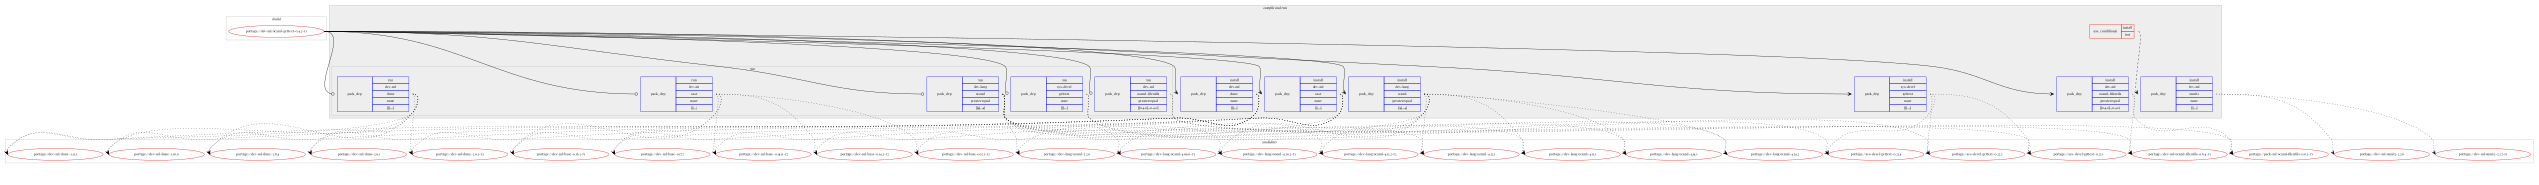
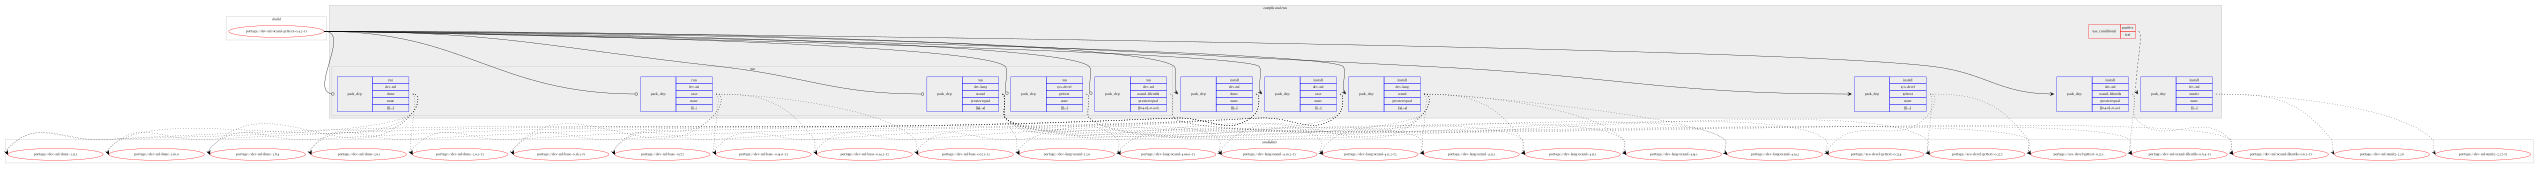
  digraph {
    compound=true
    concentrate=true
    fontname="Playfair Display"
    fontsize=10
    newrank=true
    rankdir=TB
    ranksep=1.5
    node [color=red fontname="Playfair Display" fontsize=10]
    edge [arrowhead=vee fontname="Playfair Display" headport=w style=dotted tailport=e weight=100]
    n1 [label="portage://dev-ml/ocaml-gettext-0.4.2-r1" width=4]
    n2 [color=blue label=<<TABLE BORDER="0" CELLBORDER="1" CELLSPACING="0" CELLPADDING="4" WIDTH="220"><TR><TD ROWSPAN="6" CELLPADDING="30">pack_dep</TD></TR><TR><TD WIDTH="110">install</TD></TR><TR><TD>dev-ml</TD></TR><TR><TD>ounit2</TD></TR><TR><TD>none</TD></TR><TR><TD>[[],,,,]</TD></TR></TABLE>> shape=none]
-   n3 [label=<<TABLE BORDER="0" CELLBORDER="1" CELLSPACING="0" CELLPADDING="4"><TR><TD ROWSPAN="3" CELLPADDING="10">use_conditional</TD></TR><TR><TD>install</TD></TR><TR><TD>test</TD></TR></TABLE>> shape=none]
+   n3 [label=<<TABLE BORDER="0" CELLBORDER="1" CELLSPACING="0" CELLPADDING="4"><TR><TD ROWSPAN="3" CELLPADDING="10">use_conditional</TD></TR><TR><TD>positive</TD></TR><TR><TD>test</TD></TR></TABLE>> shape=none]
    n4 [color=blue label=<<TABLE BORDER="0" CELLBORDER="1" CELLSPACING="0" CELLPADDING="4" WIDTH="220"><TR><TD ROWSPAN="6" CELLPADDING="30">pack_dep</TD></TR><TR><TD WIDTH="110">install</TD></TR><TR><TD>dev-lang</TD></TR><TR><TD>ocaml</TD></TR><TR><TD>greaterequal</TD></TR><TR><TD>[[4],,,4]</TD></TR></TABLE>> shape=none]
    n5 [color=blue label=<<TABLE BORDER="0" CELLBORDER="1" CELLSPACING="0" CELLPADDING="4" WIDTH="220"><TR><TD ROWSPAN="6" CELLPADDING="30">pack_dep</TD></TR><TR><TD WIDTH="110">install</TD></TR><TR><TD>dev-ml</TD></TR><TR><TD>base</TD></TR><TR><TD>none</TD></TR><TR><TD>[[],,,,]</TD></TR></TABLE>> shape=none]
    n6 [color=blue label=<<TABLE BORDER="0" CELLBORDER="1" CELLSPACING="0" CELLPADDING="4" WIDTH="220"><TR><TD ROWSPAN="6" CELLPADDING="30">pack_dep</TD></TR><TR><TD WIDTH="110">install</TD></TR><TR><TD>dev-ml</TD></TR><TR><TD>dune</TD></TR><TR><TD>none</TD></TR><TR><TD>[[],,,,]</TD></TR></TABLE>> shape=none]
    n7 [color=blue label=<<TABLE BORDER="0" CELLBORDER="1" CELLSPACING="0" CELLPADDING="4" WIDTH="220"><TR><TD ROWSPAN="6" CELLPADDING="30">pack_dep</TD></TR><TR><TD WIDTH="110">install</TD></TR><TR><TD>dev-ml</TD></TR><TR><TD>ocaml-fileutils</TD></TR><TR><TD>greaterequal</TD></TR><TR><TD>[[0,4,0],,,0.4.0]</TD></TR></TABLE>> shape=none]
    n8 [color=blue label=<<TABLE BORDER="0" CELLBORDER="1" CELLSPACING="0" CELLPADDING="4" WIDTH="220"><TR><TD ROWSPAN="6" CELLPADDING="30">pack_dep</TD></TR><TR><TD WIDTH="110">install</TD></TR><TR><TD>sys-devel</TD></TR><TR><TD>gettext</TD></TR><TR><TD>none</TD></TR><TR><TD>[[],,,,]</TD></TR></TABLE>> shape=none]
    n9 [color=blue label=<<TABLE BORDER="0" CELLBORDER="1" CELLSPACING="0" CELLPADDING="4" WIDTH="220"><TR><TD ROWSPAN="6" CELLPADDING="30">pack_dep</TD></TR><TR><TD WIDTH="110">run</TD></TR><TR><TD>dev-lang</TD></TR><TR><TD>ocaml</TD></TR><TR><TD>greaterequal</TD></TR><TR><TD>[[4],,,4]</TD></TR></TABLE>> shape=none]
    n10 [color=blue label=<<TABLE BORDER="0" CELLBORDER="1" CELLSPACING="0" CELLPADDING="4" WIDTH="220"><TR><TD ROWSPAN="6" CELLPADDING="30">pack_dep</TD></TR><TR><TD WIDTH="110">run</TD></TR><TR><TD>dev-ml</TD></TR><TR><TD>base</TD></TR><TR><TD>none</TD></TR><TR><TD>[[],,,,]</TD></TR></TABLE>> shape=none]
    n11 [color=blue label=<<TABLE BORDER="0" CELLBORDER="1" CELLSPACING="0" CELLPADDING="4" WIDTH="220"><TR><TD ROWSPAN="6" CELLPADDING="30">pack_dep</TD></TR><TR><TD WIDTH="110">run</TD></TR><TR><TD>dev-ml</TD></TR><TR><TD>dune</TD></TR><TR><TD>none</TD></TR><TR><TD>[[],,,,]</TD></TR></TABLE>> shape=none]
    n12 [color=blue label=<<TABLE BORDER="0" CELLBORDER="1" CELLSPACING="0" CELLPADDING="4" WIDTH="220"><TR><TD ROWSPAN="6" CELLPADDING="30">pack_dep</TD></TR><TR><TD WIDTH="110">run</TD></TR><TR><TD>dev-ml</TD></TR><TR><TD>ocaml-fileutils</TD></TR><TR><TD>greaterequal</TD></TR><TR><TD>[[0,4,0],,,0.4.0]</TD></TR></TABLE>> shape=none]
    n13 [color=blue label=<<TABLE BORDER="0" CELLBORDER="1" CELLSPACING="0" CELLPADDING="4" WIDTH="220"><TR><TD ROWSPAN="6" CELLPADDING="30">pack_dep</TD></TR><TR><TD WIDTH="110">run</TD></TR><TR><TD>sys-devel</TD></TR><TR><TD>gettext</TD></TR><TR><TD>none</TD></TR><TR><TD>[[],,,,]</TD></TR></TABLE>> shape=none]
    n14 [label="portage://dev-ml/ounit2-2.2.7-r1" width=4]
    n15 [label="portage://dev-ml/ounit2-2.2.6" width=4]
    n16 [label="portage://dev-lang/ocaml-5.2.0" width=4]
    n17 [label="portage://dev-lang/ocaml-4.14.2" width=4]
    n18 [label="portage://dev-lang/ocaml-4.14.1" width=4]
    n19 [label="portage://dev-lang/ocaml-4.13.1" width=4]
    n20 [label="portage://dev-lang/ocaml-4.12.1" width=4]
    n21 [label="portage://dev-lang/ocaml-4.11.2-r2" width=4]
    n22 [label="portage://dev-lang/ocaml-4.10.2-r3" width=4]
    n23 [label="portage://dev-lang/ocaml-4.09.0-r3" width=4]
    n24 [label="portage://dev-ml/base-0.17.7" width=4]
    n25 [label="portage://dev-ml/base-0.16.3-r1" width=4]
    n26 [label="portage://dev-ml/base-0.15.1-r2" width=4]
    n27 [label="portage://dev-ml/base-0.14.3-r2" width=4]
    n28 [label="portage://dev-ml/base-0.14.0-r2" width=4]
    n29 [label="portage://dev-ml/dune-3.16.0" width=4]
    n30 [label="portage://dev-ml/dune-3.13.1" width=4]
    n31 [label="portage://dev-ml/dune-2.9.3-r3" width=4]
    n32 [label="portage://dev-ml/dune-2.9.1" width=4]
    n33 [label="portage://dev-ml/dune-2.8.4" width=4]
    n34 [label="portage://dev-ml/ocaml-fileutils-0.6.4-r1" width=4]
-   n35 [label="portage://pack-ml/ocaml-fileutils-0.6.3-r1" width=4]
+   n35 [label="portage://dev-ml/ocaml-fileutils-0.6.3-r1" width=4]
    n36 [label="portage://sys-devel/gettext-0.22.5" width=4]
    n37 [label="portage://sys-devel/gettext-0.22.4" width=4]
    n38 [label="portage://sys-devel/gettext-0.21.1" width=4]
    subgraph cluster_1 {
      color=gray
      label=<<i>ebuild</i>>
      n1
    }
    subgraph cluster_2 {
      color=gray
      label=<<i>dependencies</i>>
      subgraph cluster_3 {
        color=gray
        fillcolor="#eeeeee"
        label=<<i>compile</i>>
        style=filled
        subgraph sub_4 {
          color=gray
          fillcolor="#eeeeee"
          label=<<i>compile</i>>
          style=filled
          n3
          subgraph sub_5 {
            color=gray
            fillcolor="#eeeeee"
            label=<<i>compile</i>>
            style=filled
            n2
          }
        }
        subgraph sub_6 {
          color=gray
          fillcolor="#eeeeee"
          label=<<i>compile</i>>
          style=filled
          n4
        }
        subgraph sub_7 {
          color=gray
          fillcolor="#eeeeee"
          label=<<i>compile</i>>
          style=filled
          n5
        }
        subgraph sub_8 {
          color=gray
          fillcolor="#eeeeee"
          label=<<i>compile</i>>
          style=filled
          n6
        }
        subgraph sub_9 {
          color=gray
          fillcolor="#eeeeee"
          label=<<i>compile</i>>
          style=filled
          n7
        }
        subgraph sub_10 {
          color=gray
          fillcolor="#eeeeee"
          label=<<i>compile</i>>
          style=filled
          n8
        }
      }
      subgraph cluster_11 {
        color=gray
        fillcolor="#eeeeee"
        label=<<i>compile and run</i>>
        style=filled
      }
      subgraph cluster_12 {
        color=gray
        fillcolor="#eeeeee"
        label=<<i>run</i>>
        style=filled
        subgraph sub_13 {
          color=gray
          fillcolor="#eeeeee"
          label=<<i>run</i>>
          style=filled
          n9
        }
        subgraph sub_14 {
          color=gray
          fillcolor="#eeeeee"
          label=<<i>run</i>>
          style=filled
          n10
        }
        subgraph sub_15 {
          color=gray
          fillcolor="#eeeeee"
          label=<<i>run</i>>
          style=filled
          n11
        }
        subgraph sub_16 {
          color=gray
          fillcolor="#eeeeee"
          label=<<i>run</i>>
          style=filled
          n12
        }
        subgraph sub_17 {
          color=gray
          fillcolor="#eeeeee"
          label=<<i>run</i>>
          style=filled
          n13
        }
      }
    }
    subgraph cluster_18 {
      color=gray
      label=<<i>candidates</i>>
      rank=same
      subgraph sub_19 {
        color=black
        label=<<i>candidates</i>>
        nodesep=1
        rank=same
        n14
        n15
      }
      subgraph sub_20 {
        color=black
        label=<<i>candidates</i>>
        nodesep=1
        rank=same
        n16
        n17
        n18
        n19
        n20
        n21
        n22
        n23
      }
      subgraph sub_21 {
        color=black
        label=<<i>candidates</i>>
        nodesep=1
        rank=same
        n24
        n25
        n26
        n27
        n28
      }
      subgraph sub_22 {
        color=black
        label=<<i>candidates</i>>
        nodesep=1
        rank=same
        n29
        n30
        n31
        n32
        n33
      }
      subgraph sub_23 {
        color=black
        label=<<i>candidates</i>>
        nodesep=1
        rank=same
        n34
        n35
      }
      subgraph sub_24 {
        color=black
        label=<<i>candidates</i>>
        nodesep=1
        rank=same
        n36
        n37
        n38
      }
      subgraph sub_25 {
        color=black
        label=<<i>candidates</i>>
        nodesep=1
        rank=same
        n16
        n17
        n18
        n19
        n20
        n21
        n22
        n23
      }
      subgraph sub_26 {
        color=black
        label=<<i>candidates</i>>
        nodesep=1
        rank=same
        n24
        n25
        n26
        n27
        n28
      }
      subgraph sub_27 {
        color=black
        label=<<i>candidates</i>>
        nodesep=1
        rank=same
        n29
        n30
        n31
        n32
        n33
      }
      subgraph sub_28 {
        color=black
        label=<<i>candidates</i>>
        nodesep=1
        rank=same
        n34
        n35
      }
      subgraph sub_29 {
        color=black
        label=<<i>candidates</i>>
        nodesep=1
        rank=same
        n36
        n37
        n38
      }
    }
    n1 -> n4 [style=solid weight=20]
    n1 -> n5 [style=solid weight=20]
    n1 -> n6 [style=solid weight=20]
    n1 -> n7 [style=solid weight=20]
    n1 -> n8 [style=solid weight=20]
    n1 -> n9 [arrowhead=odot style=solid weight=20]
    n1 -> n10 [arrowhead=odot style=solid weight=20]
    n1 -> n11 [arrowhead=odot style=solid weight=20]
    n1 -> n12 [arrowhead=odot style=solid weight=20]
    n1 -> n13 [arrowhead=odot style=solid weight=20]
    n2 -> n14
    n2 -> n15
    n3 -> n2 [style=dashed weight=20]
    n4 -> n16
    n4 -> n17
    n4 -> n18
    n4 -> n19
    n4 -> n20
    n4 -> n21
    n4 -> n22
    n4 -> n23
    n5 -> n24
    n5 -> n25
    n5 -> n26
    n5 -> n27
    n5 -> n28
    n6 -> n29
    n6 -> n30
    n6 -> n31
    n6 -> n32
    n6 -> n33
    n7 -> n34
    n7 -> n35
    n8 -> n36
    n8 -> n37
    n8 -> n38
    n9 -> n16
    n9 -> n17
    n9 -> n18
    n9 -> n19
    n9 -> n20
    n9 -> n21
    n9 -> n22
    n9 -> n23
    n10 -> n24
    n10 -> n25
    n10 -> n26
    n10 -> n27
    n10 -> n28
    n11 -> n29
    n11 -> n30
    n11 -> n31
    n11 -> n32
    n11 -> n33
    n12 -> n34
    n12 -> n35
    n13 -> n36
    n13 -> n37
    n13 -> n38
  }
